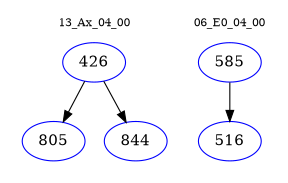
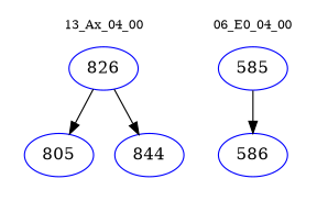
  digraph {
    node [color=blue]
    edge [color=black]
-   n1 [label=426]
+   n1 [label=826]
    n2 [label=805]
    n3 [label=844]
    n4 [label=585]
-   n5 [label=516]
+   n5 [label=586]
    subgraph cluster_1 {
      color=white
      fontsize=10
      label="13_Ax_04_00"
      n1
      n2
      n3
    }
    subgraph cluster_2 {
      color=white
      fontsize=10
      label="06_E0_04_00"
      n4
      n5
    }
    n1 -> n2
    n1 -> n3
    n4 -> n5
  }
